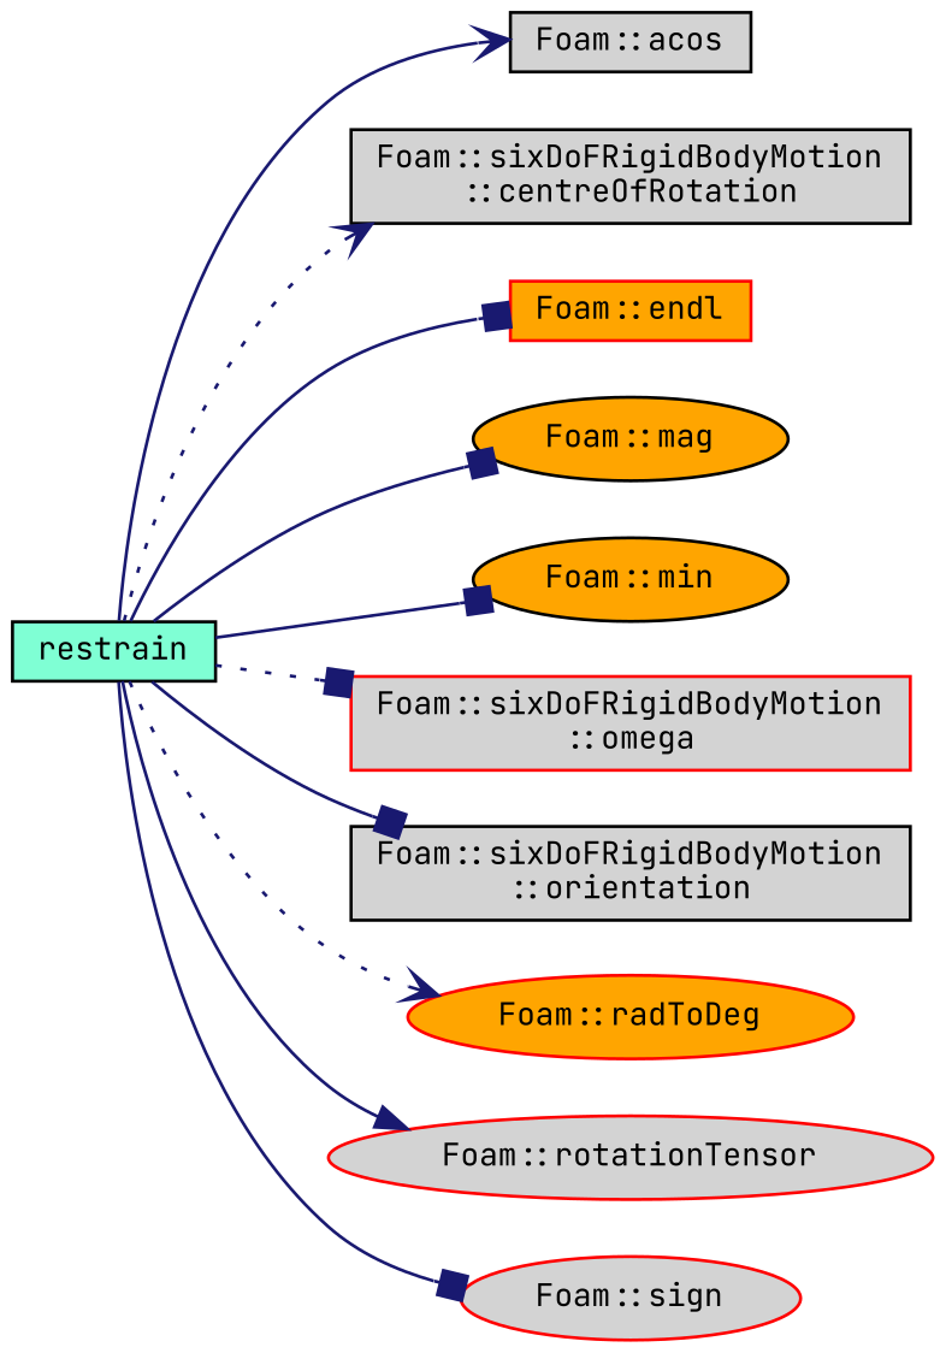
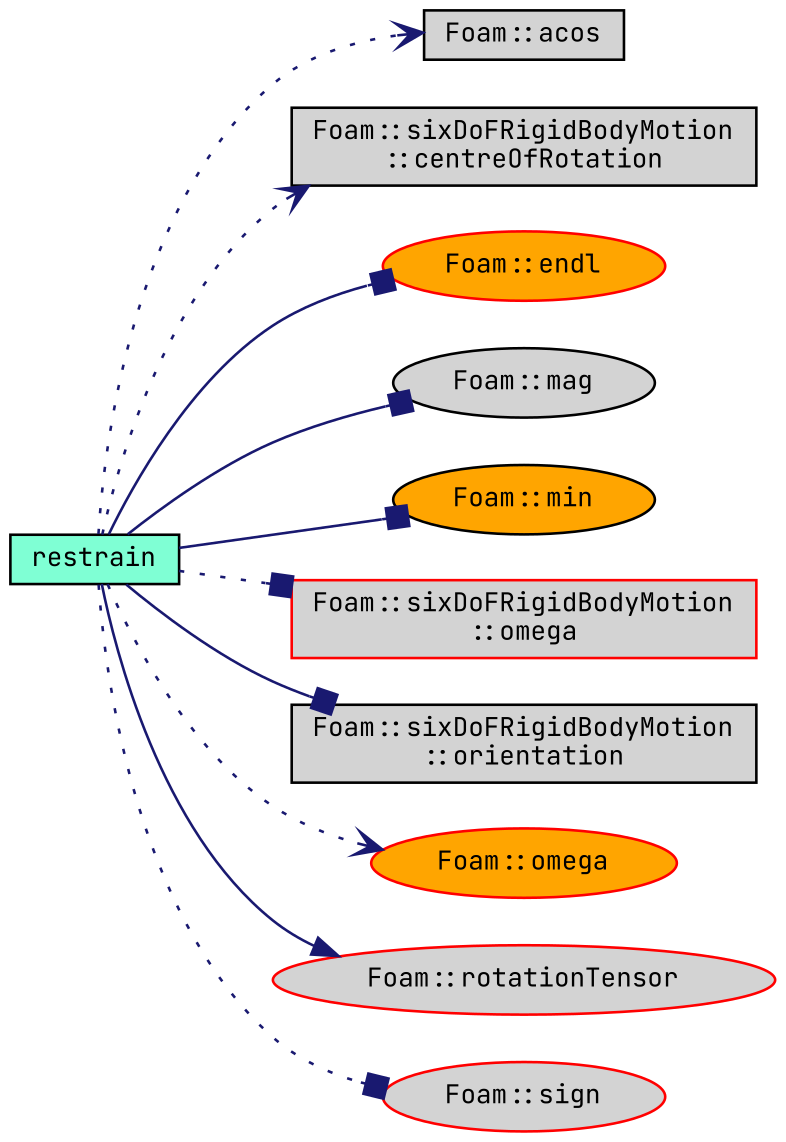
  digraph {
    fontname="JetBrains Mono"
    rankdir=LR
    node [color=black fillcolor=lightgrey fontname="JetBrains Mono" fontsize=10 shape=ellipse style=filled]
    edge [arrowhead=box color=midnightblue fontname="JetBrains Mono" fontsize=10 labelfontname=Helvetica labelfontsize=10 style=dotted]
    n1 [fillcolor=aquamarine fontcolor=black height=0.2 label=restrain shape=box width=0.4]
    n2 [height=0.2 label="Foam::acos" shape=box width=0.4]
    n3 [height=0.2 label="Foam::sixDoFRigidBodyMotion\l::centreOfRotation" shape=box width=0.4]
-   n4 [color=red fillcolor=orange height=0.2 label="Foam::endl" shape=box width=0.4]
-   n5 [fillcolor=orange height=0.2 label="Foam::mag" width=0.4]
+   n4 [color=red fillcolor=orange height=0.2 label="Foam::endl" width=0.4]
+   n5 [height=0.2 label="Foam::mag" width=0.4]
    n6 [fillcolor=orange height=0.2 label="Foam::min" width=0.4]
    n7 [color=red height=0.2 label="Foam::sixDoFRigidBodyMotion\l::omega" shape=box width=0.4]
    n8 [height=0.2 label="Foam::sixDoFRigidBodyMotion\l::orientation" shape=box width=0.4]
-   n9 [color=red fillcolor=orange height=0.2 label="Foam::radToDeg" width=0.4]
+   n9 [color=red fillcolor=orange height=0.2 label="Foam::omega" width=0.4]
    n10 [color=red height=0.2 label="Foam::rotationTensor" width=0.4]
    n11 [color=red height=0.2 label="Foam::sign" width=0.4]
-   n1 -> n2 [arrowhead=vee style=solid]
+   n1 -> n2 [arrowhead=vee]
    n1 -> n3 [arrowhead=vee]
    n1 -> n4 [style=solid]
    n1 -> n5 [style=solid]
    n1 -> n6 [style=solid]
    n1 -> n7
    n1 -> n8 [style=solid]
    n1 -> n9 [arrowhead=vee]
    n1 -> n10 [arrowhead=normal style=solid]
-   n1 -> n11 [style=solid]
+   n1 -> n11
  }
